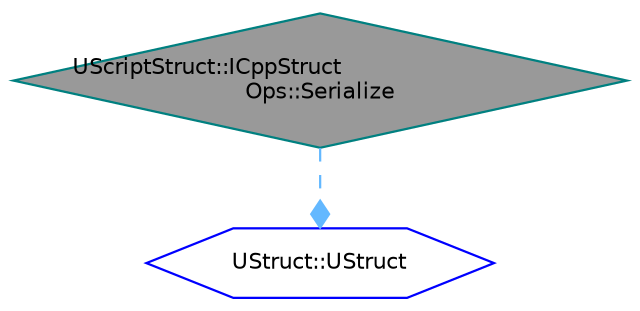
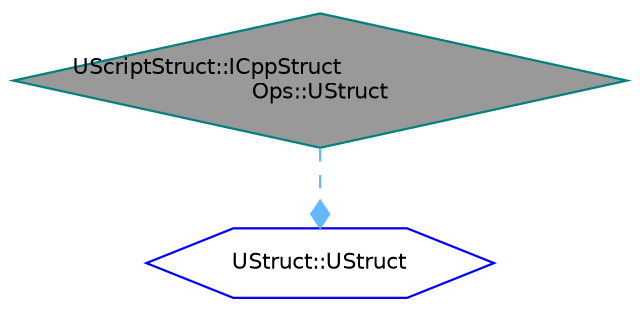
  digraph {
    rankdir=TB
    node [fontname=Helvetica fontsize=10 style=filled]
-   n1 [color=teal fillcolor=grey60 fontcolor=black height=0.2 label="UScriptStruct::ICppStruct\lOps::Serialize" shape=diamond width=0.4]
+   n1 [color=teal fillcolor=grey60 fontcolor=black height=0.2 label="UScriptStruct::ICppStruct\lOps::UStruct" shape=diamond width=0.4]
    n2 [color=blue fillcolor=white height=0.2 label="UStruct::UStruct" shape=hexagon width=0.4]
    n1 -> n2 [color=steelblue1 fontname=Helvetica fontsize=10 labelfontname=Helvetica labelfontsize=10 style=dashed arrowhead=diamond]
  }
